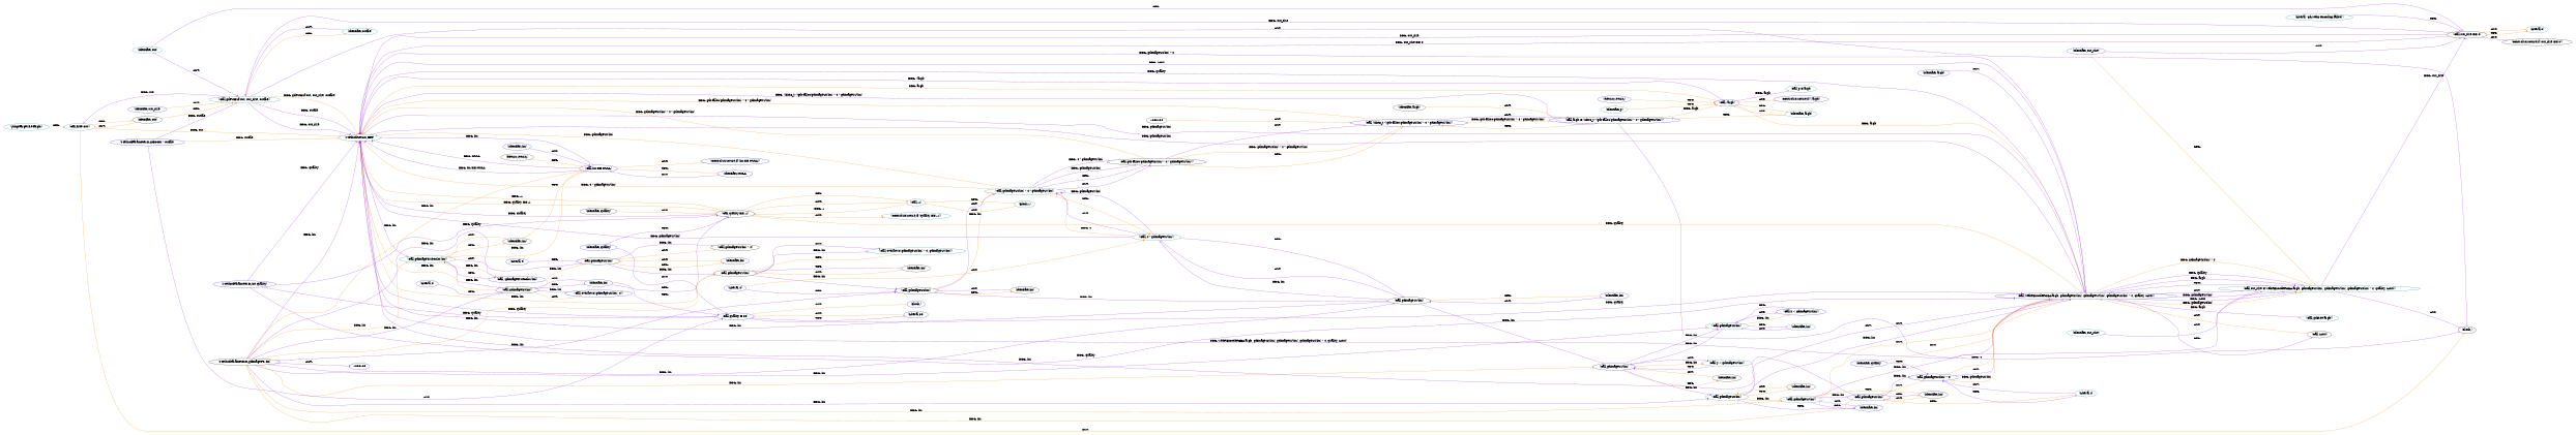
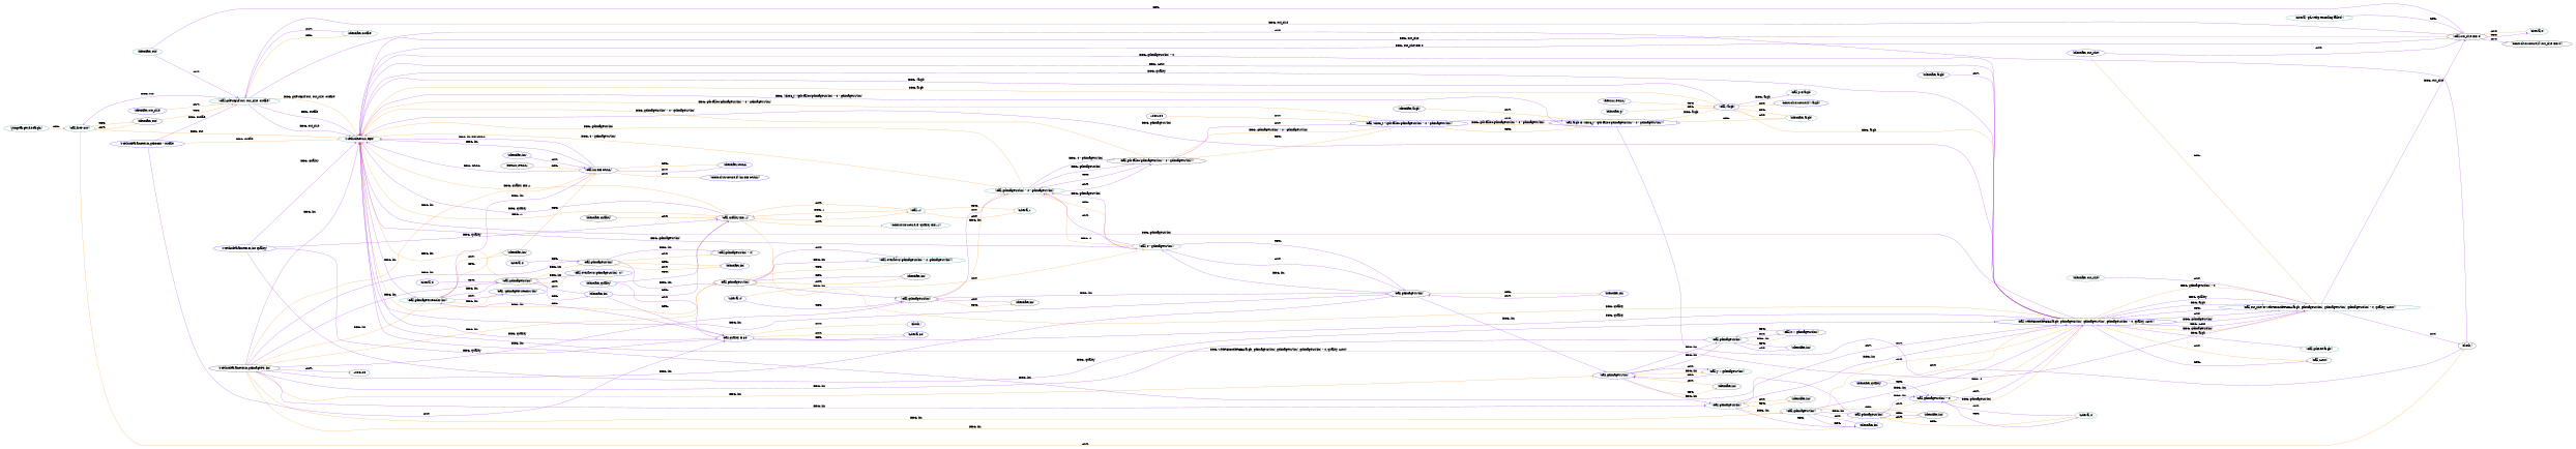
  digraph {
    rankdir=LR
    node [color=blue]
    edge [arrowhead=odot color=purple]
    n1 [color=teal label="(Call,free(out))"]
    n2 [color=black label="(Identifier,out)"]
    n3 [color=teal label="(MethodReturn,RET)"]
    n4 [color=black label="(Block,)"]
    n5 [color=teal label="(Call,gdPutBuf(out, out_size, outfile))"]
    n6 [color=teal label="(Call,gdImageTrueColor(im))"]
    n7 [color=teal label="(Identifier,outfile)"]
    n8 [color=black label="(Call,out_size == 0)"]
    n9 [color=teal label="(Literal,0)"]
    n10 [color=black label="(ControlStructure,if (out_size == 0))"]
    n11 [color=teal label="(Call,out_size = WebPEncodeRGBA(argb, gdImageSX(im), gdImageSY(im), gdImageSX(im) * 4, quality, &out))"]
    n12 [label="(Call,WebPEncodeRGBA(argb, gdImageSX(im), gdImageSY(im), gdImageSX(im) * 4, quality, &out))"]
    n13 [color=black label="(Call,&out)"]
    n14 [color=teal label="(Call,gdFree(argb))"]
    n15 [label="(Call,!argb)"]
    n16 [color=teal label="(Identifier,argb)"]
    n17 [label="(ControlStructure,if (!argb))"]
    n18 [color=teal label="(Call,p = argb)"]
    n19 [label="(Call,argb = (uint8_t *)gdMalloc(gdImageSX(im) * 4 * gdImageSY(im)))"]
    n20 [label="(Call,(uint8_t *)gdMalloc(gdImageSX(im) * 4 * gdImageSY(im)))"]
    n21 [color=black label="(Call,gdMalloc(gdImageSX(im) * 4 * gdImageSY(im)))"]
    n22 [color=teal label="(Call,gdImageSX(im) * 4 * gdImageSY(im))"]
    n23 [color=teal label="(Call,4 * gdImageSY(im))"]
    n24 [color=black label="(Call,gdImageSY(im))"]
    n25 [color=black label="(Call,gdImageSX(im))"]
    n26 [color=black label="(Identifier,im)"]
    n27 [label="(Call,gdImageSY(im))"]
    n28 [label="(Identifier,im)"]
    n29 [color=black label="(Call,gdImageSY(im))"]
    n30 [color=black label="(Identifier,im)"]
    n31 [color=teal label="(Call,overflow2(gdImageSX(im) * 4, gdImageSY(im)))"]
    n32 [color=black label="(Call,gdImageSX(im))"]
    n33 [label="(Identifier,im)"]
    n34 [color=black label="(Call,gdImageSX(im) * 4)"]
    n35 [color=black label="(Call,gdImageSX(im))"]
    n36 [label="(Identifier,im)"]
    n37 [label="(Call,overflow2(gdImageSX(im), 4))"]
    n38 [label="(Call,quality = 80)"]
    n39 [color=black label="(Call,quality == -1)"]
    n40 [label="(Call,!gdImageTrueColor(im))"]
    n41 [color=black label="(Identifier,im)"]
    n42 [label="(Call,im == NULL)"]
    n43 [label="(ControlStructure,if (im == NULL))"]
    n44 [label="(Identifier,NULL)"]
    n45 [color=black label="(MethodParameterIn,gdImagePtr im)"]
    n46 [label="(Call,gdImageSX(im))"]
    n47 [color=teal label="(Call,gdImageSY(im))"]
    n48 [color=teal label="(Call,gdImageSX(im))"]
    n49 [color=teal label="(Call,gdImageSX(im))"]
    1000100
    n51 [label="(Call,gdImageSX(im) * 4)"]
    n52 [color=black label="(Identifier,im)"]
    n53 [label="(Identifier,im)"]
    n54 [color=black label="(Identifier,im)"]
    n55 [color=black label="(Identifier,im)"]
    n56 [color=teal label="(Call,y < gdImageSY(im))"]
    n57 [label="(Call,x < gdImageSX(im))"]
    n58 [color=teal label="(Identifier,im)"]
    n59 [color=teal label="(Literal,4)"]
    n60 [label="(Literal,80)"]
    n61 [label="(Block,)"]
    n62 [label="(MethodParameterIn,int quality)"]
    n63 [color=teal label="(Call,-1)"]
    n64 [color=teal label="(ControlStructure,if (quality == -1))"]
-   n65 [color=teal label="(Block,1)"]
+   n65 [color=teal label="(Literal,1)"]
    n66 [label="(MethodParameterIn,gdIOCtx * outfile)"]
    n67 [label="(Return,return;)"]
    n68 [color=teal label="(Literal,\"gd-webp encoding failed\")"]
    n69 [color=teal label="(Identifier,out)"]
    n70 [color=teal label="(Identifier,out_size)"]
    n71 [color=black label="(Identifier,argb)"]
    n72 [label="(Literal,4)"]
    n73 [label="(Identifier,out_size)"]
    n74 [color=teal label="(JumpTarget,freeargb:)"]
    n75 [label="(Identifier,quality)"]
    n76 [label="(Identifier,im)"]
    n77 [label="(Identifier,out_size)"]
    n78 [color=black label="(Return,return;)"]
    n79 [label="(Identifier,argb)"]
    n80 [color=teal label="(Identifier,p)"]
    n81 [label="(Literal,4)"]
    n82 [color=black label="(Identifier,quality)"]
    n83 [label="(Identifier,quality)"]
    n84 [label="(Literal,4)"]
    1000154 [color=black]
    n1 -> n2 [arrowhead=onormal color=darkorange label="CFG: "]
    n1 -> n3 [color=darkorange label="DDG: out"]
    n1 -> n4 [arrowhead=onormal color=darkorange label="AST: "]
    n2 -> n1 [color=darkorange label="AST: "]
    n2 -> n5 [arrowhead=tee color=darkorange label="CFG: "]
    n3 -> n6 [arrowhead=onormal label="DDG: im"]
    n5 -> n1 [arrowhead=onormal label="DDG: out"]
    n5 -> n3 [arrowhead=tee color=darkorange label="DDG: gdPutBuf(out, out_size, outfile)"]
    n5 -> n3 [label="DDG: outfile"]
    n5 -> n3 [arrowhead=tee label="DDG: out_size"]
    n5 -> n4 [label="AST: "]
    n5 -> n7 [color=darkorange label="CFG: "]
    n6 -> n35 [arrowhead=onormal label="DDG: im"]
    n6 -> n40 [arrowhead=tee label="AST: "]
    n6 -> n40 [color=darkorange label="DDG: im"]
    n6 -> n41 [arrowhead=onormal color=darkorange label="CFG: "]
    n7 -> n5 [arrowhead=onormal label="AST: "]
    n8 -> n3 [arrowhead=onormal label="DDG: out_size"]
    n8 -> n3 [arrowhead=tee label="DDG: out_size == 0"]
    n8 -> n5 [label="DDG: out_size"]
-   n8 -> n9 [arrowhead=tee color=darkorange label="CFG: "]
+   n8 -> n9 [arrowhead=tee label="CFG: "]
    n8 -> n10 [label="AST: "]
    n9 -> n8 [arrowhead=onormal color=darkorange label="AST: "]
    n11 -> n3 [arrowhead=onormal label="DDG: WebPEncodeRGBA(argb, gdImageSX(im), gdImageSY(im), gdImageSX(im) * 4, quality, &out)"]
    n11 -> n4 [label="AST: "]
    n11 -> n8 [arrowhead=tee label="DDG: out_size"]
    n11 -> n12 [arrowhead=onormal label="CFG: "]
    n12 -> n3 [arrowhead=onormal label="DDG: gdImageSX(im) * 4"]
    n12 -> n3 [arrowhead=tee label="DDG: &out"]
    n12 -> n3 [arrowhead=tee label="DDG: quality"]
    n12 -> n3 [arrowhead=onormal label="DDG: gdImageSY(im)"]
    n12 -> n3 [label="DDG: gdImageSX(im)"]
    n12 -> n11 [arrowhead=onormal label="AST: "]
    n12 -> n11 [arrowhead=onormal label="DDG: gdImageSY(im)"]
    n12 -> n11 [arrowhead=tee label="DDG: &out"]
    n12 -> n11 [arrowhead=onormal color=darkorange label="DDG: gdImageSX(im)"]
    n12 -> n11 [arrowhead=onormal color=darkorange label="DDG: gdImageSX(im) * 4"]
    n12 -> n11 [arrowhead=tee label="DDG: argb"]
    n12 -> n11 [arrowhead=onormal label="DDG: quality"]
    n12 -> n13 [arrowhead=onormal label="CFG: "]
    n12 -> n14 [arrowhead=onormal label="DDG: argb"]
    n13 -> n12 [arrowhead=tee color=darkorange label="AST: "]
    n15 -> n3 [arrowhead=onormal label="DDG: !argb"]
    n15 -> n3 [arrowhead=onormal color=darkorange label="DDG: argb"]
    n15 -> n12 [color=darkorange label="DDG: argb"]
    n15 -> n16 [color=darkorange label="CFG: "]
    n15 -> n17 [arrowhead=onormal color=darkorange label="AST: "]
    n15 -> n18 [label="DDG: argb"]
    n16 -> n15 [arrowhead=onormal color=darkorange label="AST: "]
    n16 -> n19 [arrowhead=tee color=darkorange label="CFG: "]
    n19 -> n3 [label="DDG: (uint8_t *)gdMalloc(gdImageSX(im) * 4 * gdImageSY(im))"]
    n19 -> n4 [label="AST: "]
    n19 -> n15 [color=darkorange label="DDG: argb"]
    n19 -> n20 [arrowhead=tee color=darkorange label="CFG: "]
    n20 -> n3 [color=darkorange label="DDG: gdMalloc(gdImageSX(im) * 4 * gdImageSY(im))"]
    n20 -> n19 [arrowhead=tee label="AST: "]
    n20 -> n19 [arrowhead=onormal color=darkorange label="DDG: gdMalloc(gdImageSX(im) * 4 * gdImageSY(im))"]
    n20 -> n21 [arrowhead=onormal color=darkorange label="CFG: "]
    n21 -> n3 [color=darkorange label="DDG: gdImageSX(im) * 4 * gdImageSY(im)"]
    n21 -> n20 [arrowhead=onormal label="AST: "]
    n21 -> n20 [arrowhead=onormal color=darkorange label="DDG: gdImageSX(im) * 4 * gdImageSY(im)"]
    n21 -> n22 [arrowhead=onormal label="CFG: "]
    n22 -> n3 [arrowhead=tee color=darkorange label="DDG: gdImageSX(im)"]
    n22 -> n3 [color=darkorange label="DDG: 4 * gdImageSY(im)"]
    n22 -> n21 [arrowhead=tee label="AST: "]
    n22 -> n21 [label="DDG: gdImageSX(im)"]
    n22 -> n21 [label="DDG: 4 * gdImageSY(im)"]
    n22 -> n23 [arrowhead=tee color=darkorange label="CFG: "]
    n23 -> n3 [label="DDG: gdImageSY(im)"]
    n23 -> n22 [arrowhead=tee label="AST: "]
    n23 -> n22 [arrowhead=tee color=darkorange label="DDG: 4"]
    n23 -> n22 [arrowhead=tee label="DDG: gdImageSY(im)"]
    n23 -> n24 [arrowhead=onormal label="CFG: "]
    n24 -> n3 [arrowhead=onormal label="DDG: im"]
    n24 -> n23 [label="AST: "]
    n24 -> n23 [arrowhead=onormal label="DDG: im"]
    n24 -> n27 [arrowhead=onormal label="DDG: im"]
    n24 -> n28 [color=darkorange label="CFG: "]
    n25 -> n22 [arrowhead=onormal label="AST: "]
    n25 -> n22 [arrowhead=tee color=darkorange label="DDG: im"]
    n25 -> n24 [arrowhead=onormal label="DDG: im"]
    n25 -> n26 [arrowhead=tee color=darkorange label="CFG: "]
    n26 -> n25 [label="AST: "]
    n27 -> n48 [arrowhead=tee label="DDG: im"]
    n27 -> n49 [arrowhead=tee label="DDG: im"]
    n27 -> n55 [arrowhead=tee color=darkorange label="CFG: "]
    n27 -> n56 [arrowhead=tee label="AST: "]
    n27 -> n56 [arrowhead=tee color=darkorange label="DDG: im"]
    n28 -> n24 [arrowhead=tee label="AST: "]
    n29 -> n3 [color=darkorange label="DDG: im"]
    n29 -> n25 [arrowhead=tee label="DDG: im"]
    n29 -> n30 [label="CFG: "]
    n29 -> n31 [arrowhead=tee label="AST: "]
    n29 -> n31 [label="DDG: im"]
    n30 -> n29 [arrowhead=tee color=darkorange label="AST: "]
    n31 -> n29 [color=darkorange label="CFG: "]
    n32 -> n29 [label="DDG: im"]
    n32 -> n33 [arrowhead=tee color=darkorange label="CFG: "]
    n32 -> n34 [arrowhead=onormal color=darkorange label="AST: "]
    n32 -> n34 [arrowhead=onormal label="DDG: im"]
    n33 -> n32 [color=darkorange label="AST: "]
    n35 -> n3 [arrowhead=tee color=darkorange label="DDG: im"]
    n35 -> n32 [color=darkorange label="DDG: im"]
    n35 -> n36 [label="CFG: "]
    n35 -> n37 [arrowhead=onormal color=darkorange label="AST: "]
    n35 -> n37 [label="DDG: im"]
    n36 -> n35 [label="AST: "]
    n36 -> n38 [arrowhead=tee label="CFG: "]
    n36 -> n39 [label="CFG: "]
    n38 -> n3 [arrowhead=tee label="DDG: quality"]
    n38 -> n12 [arrowhead=tee label="DDG: quality"]
    n38 -> n60 [label="CFG: "]
    n38 -> n61 [color=darkorange label="AST: "]
    n39 -> n3 [color=darkorange label="DDG: quality == -1"]
    n39 -> n3 [label="DDG: quality"]
    n39 -> n3 [arrowhead=onormal color=darkorange label="DDG: -1"]
    n39 -> n12 [color=darkorange label="DDG: quality"]
    n39 -> n63 [arrowhead=tee color=darkorange label="CFG: "]
    n39 -> n64 [arrowhead=tee color=darkorange label="AST: "]
-   n40 -> n6 [arrowhead=tee label="CFG: "]
+   n38 -> n6 [arrowhead=tee label="CFG: "]
    n41 -> n6 [color=darkorange label="AST: "]
    n41 -> n42 [arrowhead=tee color=darkorange label="CFG: "]
    n42 -> n3 [arrowhead=tee label="DDG: NULL"]
    n42 -> n3 [arrowhead=tee label="DDG: im == NULL"]
    n42 -> n3 [label="DDG: im"]
-   n42 -> n6 [color=darkorange label="DDG: im"]
+   n42 -> n6 [label="DDG: im"]
    n42 -> n43 [arrowhead=onormal color=darkorange label="AST: "]
    n42 -> n44 [color=darkorange label="CFG: "]
    n44 -> n42 [label="AST: "]
    n45 -> n3 [arrowhead=onormal label="DDG: im"]
    n45 -> n6 [arrowhead=onormal color=darkorange label="DDG: im"]
    n45 -> n24 [arrowhead=onormal label="DDG: im"]
    n45 -> n25 [arrowhead=onormal label="DDG: im"]
    n45 -> n27 [arrowhead=tee color=darkorange label="DDG: im"]
    n45 -> n29 [arrowhead=tee color=darkorange label="DDG: im"]
    n45 -> n32 [label="DDG: im"]
    n45 -> n35 [label="DDG: im"]
    n45 -> n42 [color=darkorange label="DDG: im"]
    n45 -> n46 [color=darkorange label="DDG: im"]
    n45 -> n47 [arrowhead=tee color=darkorange label="DDG: im"]
    n45 -> n48 [arrowhead=tee label="DDG: im"]
    n45 -> n49 [arrowhead=onormal label="DDG: im"]
    n45 -> 1000100 [arrowhead=tee label="AST: "]
    n46 -> n3 [label="DDG: im"]
    n46 -> n51 [color=darkorange label="AST: "]
    n46 -> n51 [arrowhead=tee label="DDG: im"]
    n46 -> n52 [arrowhead=onormal label="CFG: "]
    n47 -> n12 [color=darkorange label="AST: "]
    n47 -> n12 [arrowhead=onormal label="DDG: im"]
    n47 -> n46 [label="DDG: im"]
    n47 -> n53 [arrowhead=tee label="CFG: "]
    n48 -> n12 [label="AST: "]
    n48 -> n12 [arrowhead=tee label="DDG: im"]
    n48 -> n47 [arrowhead=onormal color=darkorange label="DDG: im"]
    n48 -> n54 [arrowhead=onormal color=darkorange label="CFG: "]
    n49 -> n27 [label="DDG: im"]
    n49 -> n57 [arrowhead=onormal label="AST: "]
    n49 -> n57 [arrowhead=onormal color=darkorange label="DDG: im"]
    n49 -> n58 [label="CFG: "]
    n51 -> n12 [arrowhead=tee label="AST: "]
    n51 -> n12 [arrowhead=onormal color=darkorange label="DDG: gdImageSX(im)"]
    n51 -> n12 [color=darkorange label="DDG: 4"]
    n51 -> n59 [arrowhead=onormal label="CFG: "]
    n52 -> n46 [color=darkorange label="AST: "]
    n52 -> n47 [color=darkorange label="CFG: "]
    n53 -> n47 [label="AST: "]
    n53 -> n48 [label="CFG: "]
    n54 -> n48 [arrowhead=tee color=darkorange label="AST: "]
    n55 -> n27 [arrowhead=onormal color=darkorange label="AST: "]
    n56 -> n27 [arrowhead=tee label="CFG: "]
    n57 -> n49 [arrowhead=onormal label="CFG: "]
    n58 -> n49 [label="AST: "]
    n59 -> n46 [arrowhead=tee color=darkorange label="CFG: "]
    n59 -> n51 [arrowhead=tee label="AST: "]
    n60 -> n38 [color=darkorange label="AST: "]
    n62 -> n3 [arrowhead=tee label="DDG: quality"]
    n62 -> n12 [arrowhead=tee label="DDG: quality"]
    n62 -> n38 [arrowhead=onormal label="DDG: quality"]
    n62 -> n39 [arrowhead=tee label="DDG: quality"]
    n63 -> n39 [color=darkorange label="AST: "]
    n63 -> n39 [arrowhead=tee color=darkorange label="DDG: 1"]
    n63 -> n65 [color=darkorange label="CFG: "]
    n65 -> n63 [color=darkorange label="AST: "]
    n66 -> n3 [arrowhead=onormal color=darkorange label="DDG: outfile"]
    n66 -> n5 [arrowhead=onormal label="DDG: outfile"]
    n66 -> n38 [arrowhead=tee label="AST: "]
    n67 -> n15 [arrowhead=tee color=darkorange label="CFG: "]
    n68 -> n8 [arrowhead=onormal label="CFG: "]
    n69 -> n5 [arrowhead=tee label="AST: "]
    n69 -> n8 [arrowhead=onormal label="CFG: "]
    n70 -> n11 [arrowhead=onormal label="AST: "]
    n71 -> n19 [arrowhead=onormal color=darkorange label="AST: "]
    n72 -> n23 [arrowhead=tee color=darkorange label="AST: "]
    n72 -> n25 [arrowhead=tee label="CFG: "]
    n73 -> n8 [label="AST: "]
    n73 -> n11 [arrowhead=onormal color=darkorange label="CFG: "]
    n74 -> n1 [arrowhead=tee color=darkorange label="CFG: "]
    n75 -> n38 [label="AST: "]
    n75 -> n39 [arrowhead=tee label="CFG: "]
    n76 -> n42 [arrowhead=tee label="AST: "]
    n77 -> n5 [arrowhead=onormal color=darkorange label="AST: "]
    n78 -> n42 [color=darkorange label="CFG: "]
    n79 -> n12 [arrowhead=onormal label="AST: "]
    n80 -> n15 [arrowhead=tee color=darkorange label="CFG: "]
    n81 -> n32 [label="CFG: "]
    n82 -> n39 [color=darkorange label="AST: "]
    n83 -> n12 [arrowhead=onormal color=darkorange label="AST: "]
    n83 -> n51 [arrowhead=tee label="CFG: "]
    n84 -> n35 [label="CFG: "]
    1000154 -> n20 [arrowhead=onormal color=darkorange label="AST: "]
  }
